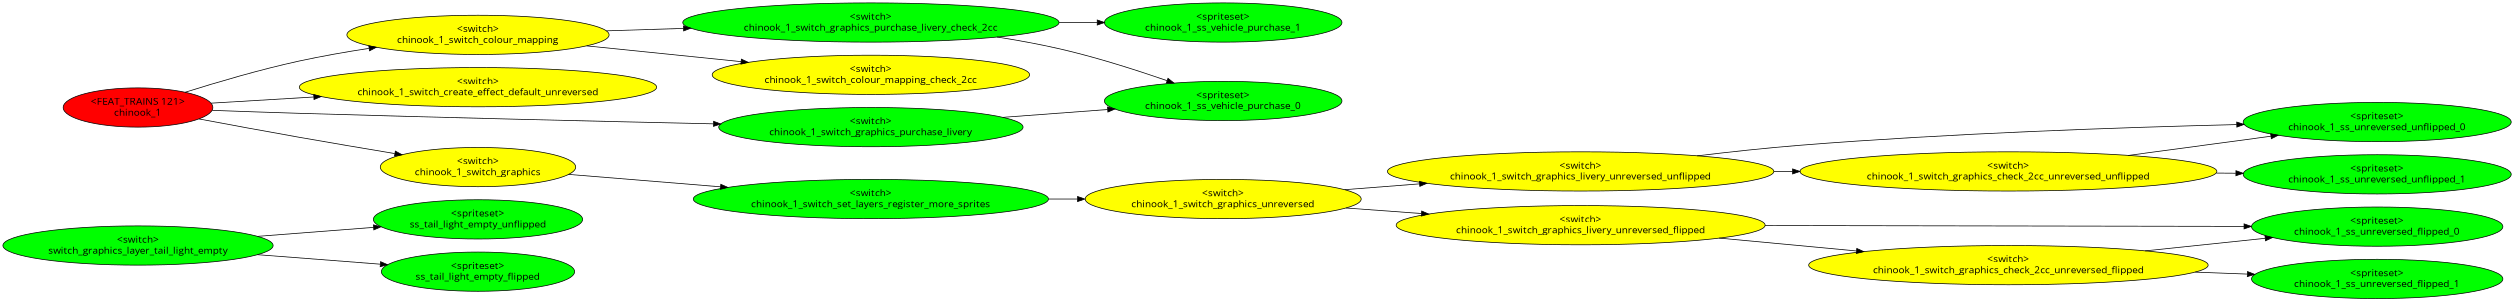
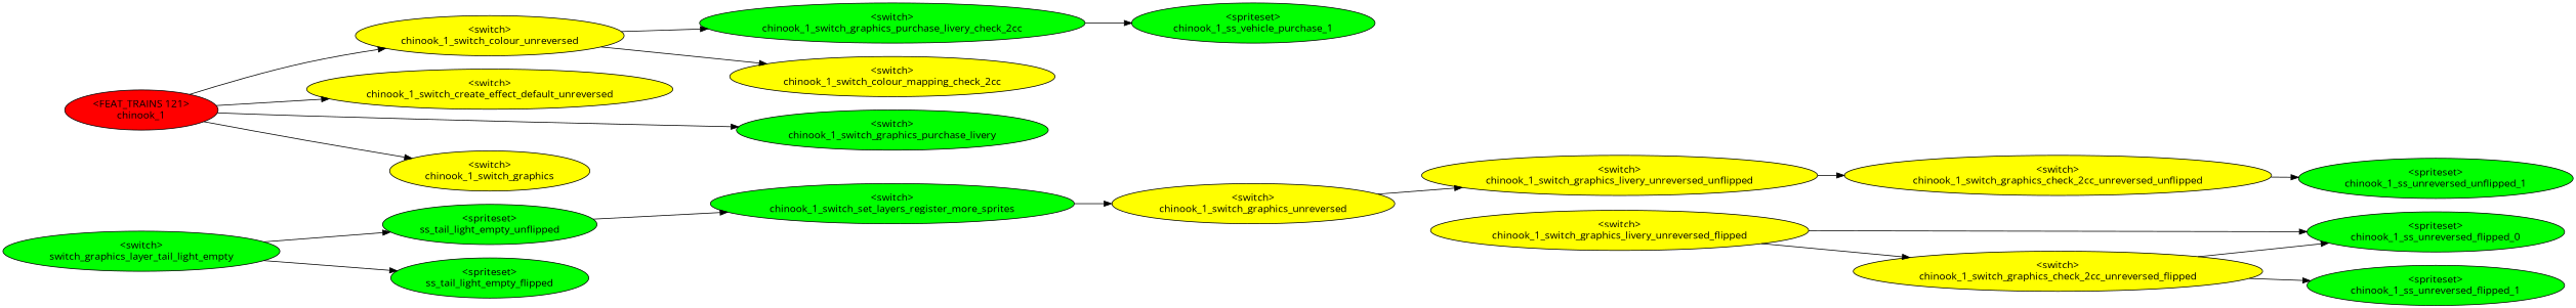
  digraph {
    fontname="Open Sans"
    rankdir=LR
    node [fillcolor=green fontname="Open Sans" style=filled]
    edge [fontname="Open Sans"]
    n1 [label="<spriteset>\nss_tail_light_empty_unflipped"]
    n2 [label="<spriteset>\nss_tail_light_empty_flipped"]
    n3 [label="<switch>\nswitch_graphics_layer_tail_light_empty"]
-   n4 [label="<spriteset>\nchinook_1_ss_unreversed_unflipped_0"]
    n5 [label="<spriteset>\nchinook_1_ss_unreversed_unflipped_1"]
    n6 [fillcolor=yellow label="<switch>\nchinook_1_switch_graphics_check_2cc_unreversed_unflipped"]
    n7 [fillcolor=yellow label="<switch>\nchinook_1_switch_graphics_livery_unreversed_unflipped"]
    n8 [label="<spriteset>\nchinook_1_ss_unreversed_flipped_0"]
    n9 [label="<spriteset>\nchinook_1_ss_unreversed_flipped_1"]
    n10 [fillcolor=yellow label="<switch>\nchinook_1_switch_graphics_check_2cc_unreversed_flipped"]
    n11 [fillcolor=yellow label="<switch>\nchinook_1_switch_graphics_livery_unreversed_flipped"]
    n12 [fillcolor=yellow label="<switch>\nchinook_1_switch_graphics_unreversed"]
-   n13 [label="<spriteset>\nchinook_1_ss_vehicle_purchase_0"]
    n14 [label="<spriteset>\nchinook_1_ss_vehicle_purchase_1"]
    n15 [label="<switch>\nchinook_1_switch_graphics_purchase_livery_check_2cc"]
    n16 [label="<switch>\nchinook_1_switch_graphics_purchase_livery"]
    n17 [label="<switch>\nchinook_1_switch_set_layers_register_more_sprites"]
    n18 [fillcolor=yellow label="<switch>\nchinook_1_switch_graphics"]
    n19 [fillcolor=yellow label="<switch>\nchinook_1_switch_colour_mapping_check_2cc"]
-   n20 [fillcolor=yellow label="<switch>\nchinook_1_switch_colour_mapping"]
+   n20 [fillcolor=yellow label="<switch>\nchinook_1_switch_colour_unreversed"]
    n21 [fillcolor=yellow label="<switch>\nchinook_1_switch_create_effect_default_unreversed"]
    n22 [fillcolor=red label="<FEAT_TRAINS 121>\nchinook_1"]
    n3 -> n1
    n3 -> n2
-   n6 -> n4
    n6 -> n5
-   n7 -> n4
    n7 -> n6
    n10 -> n8
    n10 -> n9
    n11 -> n8
    n11 -> n10
    n12 -> n7
-   n12 -> n11
-   n15 -> n13
    n15 -> n14
-   n16 -> n13
    n17 -> n12
-   n18 -> n17
+   n1 -> n17
    n20 -> n15
    n20 -> n19
    n22 -> n16
    n22 -> n18
    n22 -> n20
    n22 -> n21
  }
